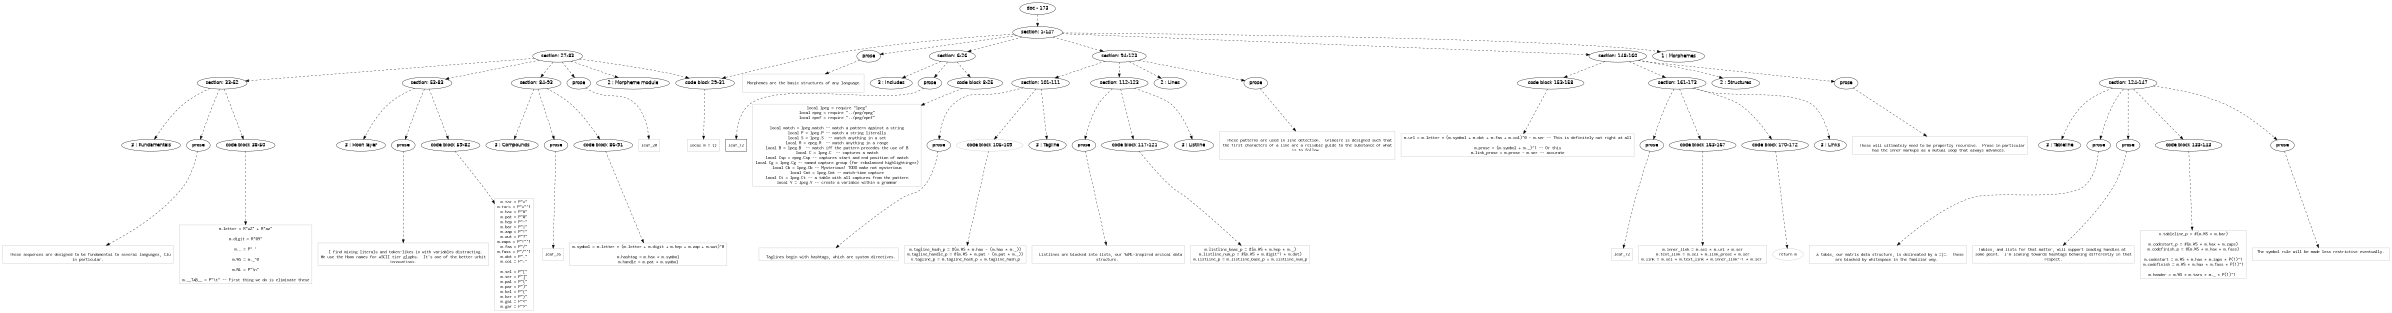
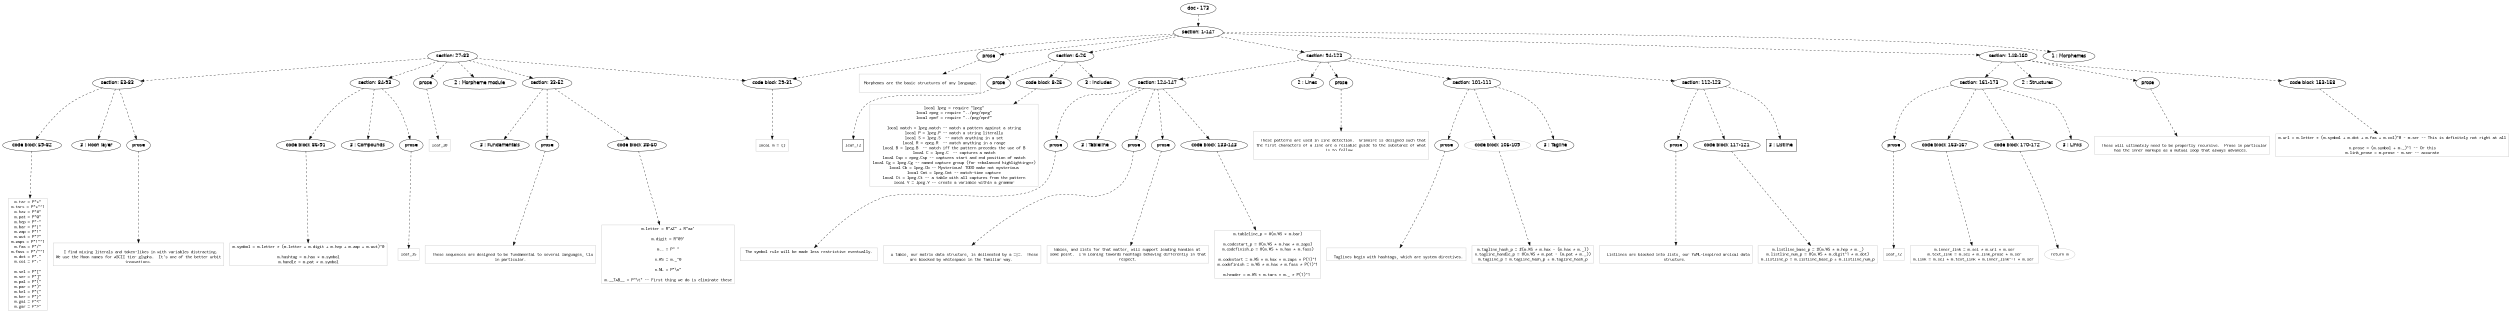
  digraph {
    node [fontname=Helvetica]
    edge [style=dashed]
    n1 [label="section: 1-147"]
    n2 [label="1 : Morphemes"]
    n3 [label=prose]
    n4 [label="section: 6-26"]
    n5 [label="section: 27-83"]
    n6 [label="section: 94-123"]
    n7 [label="section: 148-160"]
    n8 [label="3 : Includes"]
    n9 [label=prose]
    n10 [label="code block 8-25"]
    n11 [label="2 : Morpheme module"]
    n12 [label=prose]
    n13 [label="code block 29-31"]
    n14 [label="section: 33-52"]
    n15 [label="section: 53-83"]
    n16 [label="section: 84-93"]
    n17 [label="3 : Fundamentals"]
    n18 [label=prose]
    n19 [label="code block 38-50"]
    n20 [label="3 : Hoon layer"]
    n21 [label=prose]
    n22 [label="code block 59-82"]
    n23 [label="3 : Compounds"]
    n24 [label=prose]
    n25 [label="code block 86-91"]
-   n26 [label="3 : Listline "]
+   n26 [label="3 : Listline " shape=box]
    n27 [label=prose]
    n28 [label="code block 117-121"]
    n29 [label="2 : Lines"]
    n30 [label=prose]
    n31 [label="section: 101-111"]
    n32 [label="section: 112-123"]
    n33 [label="section: 124-147"]
    n34 [label="3 : Tagline"]
    n35 [label=prose]
    n36 [color=Gray label="code block 105-109"]
    n37 [label="3 : Tableline"]
    n38 [label=prose]
    n39 [label=prose]
    n40 [label="code block 133-143"]
    n41 [label=prose]
    n42 [label="2 : Structures"]
    n43 [label=prose]
    n44 [label="code block 153-158"]
    n45 [label="section: 161-173"]
    n46 [label="3 : Links"]
    n47 [label=prose]
    n48 [label="code block 163-167"]
    n49 [label="code block 170-172"]
    n50 [color=Gray fontname=Inconsolata label="\n Morphemes are the basic structures of any language.\n\n" shape=rectangle]
    leaf_12 [color=black fontname=Inconsolata shape=rectangle]
    n52 [color=Gray fontname=Inconsolata label="local lpeg = require \"lpeg\"\nlocal epeg = require \"../peg/epeg\"\nlocal epnf = require \"../peg/epnf\"\n\nlocal match = lpeg.match -- match a pattern against a string\nlocal P = lpeg.P -- match a string literally\nlocal S = lpeg.S  -- match anything in a set\nlocal R = epeg.R  -- match anything in a range\nlocal B = lpeg.B  -- match iff the pattern precedes the use of B\nlocal C = lpeg.C  -- captures a match\nlocal Csp = epeg.Csp -- captures start and end position of match\nlocal Cg = lpeg.Cg -- named capture group (for **balanced highlighting**)\nlocal Cb = lpeg.Cb -- Mysterious! TODO make not mysterious\nlocal Cmt = lpeg.Cmt -- match-time capture\nlocal Ct = lpeg.Ct -- a table with all captures from the pattern\nlocal V = lpeg.V -- create a variable within a grammar" shape=rectangle]
    leaf_20 [color=Gray fontname=Inconsolata shape=rectangle]
    n54 [color=Gray fontname=Inconsolata label="local m = {}" shape=rectangle]
    n55 [color=Gray fontname=Inconsolata label="\n  These sequences are designed to be fundamental to several languages, Clu\nin particular.\n" shape=rectangle]
    n56 [color=Gray fontname=Inconsolata label="m.letter = R\"AZ\" + R\"az\"\n\nm.digit = R\"09\"\n\nm._ = P\" \"\n\nm.WS = m._^0\n\nm.NL = P\"\\n\"\n\nm.__TAB__ = P\"\\t\" -- First thing we do is eliminate these" shape=rectangle]
    n57 [color=Gray fontname=Inconsolata label="\n  I find mixing literals and token-likes in with variables distracting.\nWe use the Hoon names for ASCII tier glyphs.  It's one of the better urbit\ninnovations.\n" shape=rectangle]
    n58 [color=Gray fontname=Inconsolata label="m.tar = P\"*\"\nm.tars = P\"*\"^1\nm.hax = P\"#\"\nm.pat = P\"@\"\nm.hep = P\"-\"\nm.bar = P\"|\"\nm.zap = P\"!\"\nm.wut = P\"?\"\nm.zaps = P\"!\"^1\nm.fas = P\"/\"\nm.fass = P\"/\"^1\nm.dot = P\".\"\nm.col = P\":\"\n\nm.sel = P\"[\"\nm.ser = P\"]\"\nm.pal = P\"(\"\nm.par = P\")\"\nm.kel = P\"{\"\nm.ker = P\"}\"\nm.gal = P\"<\"\nm.gar = P\">\"" shape=rectangle]
    leaf_35 [color=Gray fontname=Inconsolata shape=rectangle]
    n60 [color=Gray fontname=Inconsolata label="m.symbol = m.letter * (m.letter + m.digit + m.hep + m.zap + m.wut)^0\n\nm.hashtag = m.hax * m.symbol\nm.handle = m.pat * m.symbol" shape=rectangle]
    n61 [color=Gray fontname=Inconsolata label="\n  These patterns are used in line detection.  Grimoire is designed such that\nthe first characters of a line are a reliable guide to the substance of what\nis to follow. \n\n" shape=rectangle]
    n62 [color=Gray fontname=Inconsolata label="\n  Taglines begin with hashtags, which are system directives.\n" shape=rectangle]
    n63 [color=Gray fontname=Inconsolata label="m.tagline_hash_p = #(m.WS * m.hax - (m.hax * m._))\nm.tagline_handle_p = #(m.WS * m.pat - (m.pat * m._))\nm.tagline_p = m.tagline_hash_p + m.tagline_hash_p" shape=rectangle]
    n64 [color=Gray fontname=Inconsolata label="\n  Listlines are blocked into lists, our YAML-inspired arcical data\nstructure. \n" shape=rectangle]
    n65 [color=Gray fontname=Inconsolata label="m.listline_base_p = #(m.WS * m.hep * m._)\nm.listline_num_p = #(m.WS * m.digit^1 * m.dot)\nm.listline_p = m.listline_base_p + m.listline_num_p" shape=rectangle]
    n66 [color=Gray fontname=Inconsolata label="\n  A table, our matrix data structure, is delineated by a =|=.  These\nare blocked by whitespace in the familiar way. \n" shape=rectangle]
    n67 [color=Gray fontname=Inconsolata label="Tables, and lists for that matter, will support leading handles at \nsome point.  I'm leaning towards hashtags behaving differently in that\nrespect.\n" shape=rectangle]
    n68 [color=Gray fontname=Inconsolata label="m.tableline_p = #(m.WS * m.bar)\n\nm.codestart_p = #(m.WS * m.hax * m.zaps)\nm.codefinish_p = #(m.WS * m.hax * m.fass)\n\nm.codestart = m.WS * m.hax * m.zaps * P(1)^1\nm.codefinish = m.WS * m.hax * m.fass * P(1)^1\n\nm.header = m.WS * m.tars * m._ * P(1)^1 " shape=rectangle]
    n69 [color=Gray fontname=Inconsolata label=" The symbol rule will be made less restrictive eventually. \n\n" shape=rectangle]
    n70 [color=Gray fontname=Inconsolata label="\n  These will ultimately need to be propertly recursive.  Prose in particular\nhas the inner markups as a mutual loop that always advances. \n" shape=rectangle]
    n71 [color=Gray fontname=Inconsolata label="m.url = m.letter * (m.symbol + m.dot + m.fas + m.col)^0 - m.ser -- This is definitely not right at all\n\nm.prose = (m.symbol + m._)^1 -- Or this\nm.link_prose = m.prose - m.ser -- accurate" shape=rectangle]
    leaf_72 [color=Gray fontname=Inconsolata shape=rectangle]
    n73 [color=Gray fontname=Inconsolata label="m.inner_link = m.sel * m.url * m.ser\nm.text_link = m.sel * m.link_prose * m.ser\nm.link = m.sel * m.text_link * m.inner_link^-1 * m.ser " shape=rectangle]
    n74 [color=Gray fontname=Inconsolata label="return m" shape=ellipse]
    n75 [label="doc - 173"]
    subgraph sub_1 {
      rank=same
      n1
    }
    subgraph sub_2 {
      rank=same
      n2
      n3
      n4
      n5
      n6
      n7
    }
    subgraph sub_3 {
      rank=same
      n8
      n9
      n10
    }
    subgraph sub_4 {
      rank=same
      n11
      n12
      n13
      n14
      n15
      n16
    }
    subgraph sub_5 {
      rank=same
      n17
      n18
      n19
    }
    subgraph sub_6 {
      rank=same
      n20
      n21
      n22
    }
    subgraph sub_7 {
      rank=same
      n23
      n24
      n25
    }
    subgraph sub_8 {
      rank=same
      n26
      n27
      n28
    }
    subgraph sub_9 {
      rank=same
      n29
      n30
      n31
      n32
      n33
    }
    subgraph sub_10 {
      rank=same
      n34
      n35
      n36
    }
    subgraph sub_11 {
      rank=same
      n37
      n38
      n39
      n40
      n41
    }
    subgraph sub_12 {
      rank=same
      n42
      n43
      n44
      n45
    }
    subgraph sub_13 {
      rank=same
      n46
      n47
      n48
      n49
    }
    n1 -> n2
    n1 -> n3
    n1 -> n4
    n1 -> n6
    n1 -> n7
    n1 -> n13
    n3 -> n50
    n4 -> n8
    n4 -> n9
    n4 -> n10
    n5 -> n11
    n5 -> n12
    n5 -> n13
    n5 -> n14
    n5 -> n15
    n5 -> n16
    n6 -> n29
    n6 -> n30
    n6 -> n31
    n6 -> n32
+   n6 -> n33
    n7 -> n42
    n7 -> n43
    n7 -> n44
    n7 -> n45
    n9 -> leaf_12
    n10 -> n52
    n12 -> leaf_20
    n13 -> n54
    n14 -> n17
    n14 -> n18
    n14 -> n19
    n15 -> n20
    n15 -> n21
    n15 -> n22
    n16 -> n23
    n16 -> n24
    n16 -> n25
    n18 -> n55
    n19 -> n56
    n21 -> n57
    n22 -> n58
    n24 -> leaf_35
    n25 -> n60
    n27 -> n64
    n28 -> n65
    n30 -> n61
    n31 -> n34
    n31 -> n35
    n31 -> n36
    n32 -> n26
    n32 -> n27
    n32 -> n28
    n33 -> n37
    n33 -> n38
    n33 -> n39
    n33 -> n40
    n33 -> n41
    n35 -> n62
    n36 -> n63
    n38 -> n66
    n39 -> n67
    n40 -> n68
    n41 -> n69
    n43 -> n70
    n44 -> n71
    n45 -> n46
    n45 -> n47
    n45 -> n48
    n45 -> n49
    n47 -> leaf_72
    n48 -> n73
    n49 -> n74
    n75 -> n1
  }
